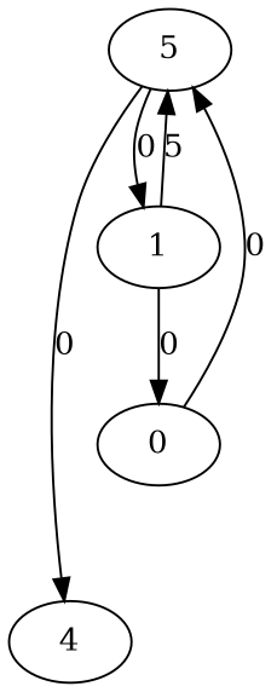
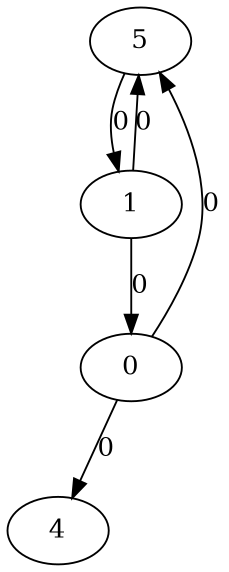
  digraph {
    n1 [label=5]
    0
    4
    1
    n1 -> 1 [label=0]
    0 -> n1 [label=0]
-   n1 -> 4 [label=0]
-   1 -> n1 [label=5]
+   0 -> 4 [label=0]
+   1 -> n1 [label=0]
    1 -> 0 [label=0]
  }
